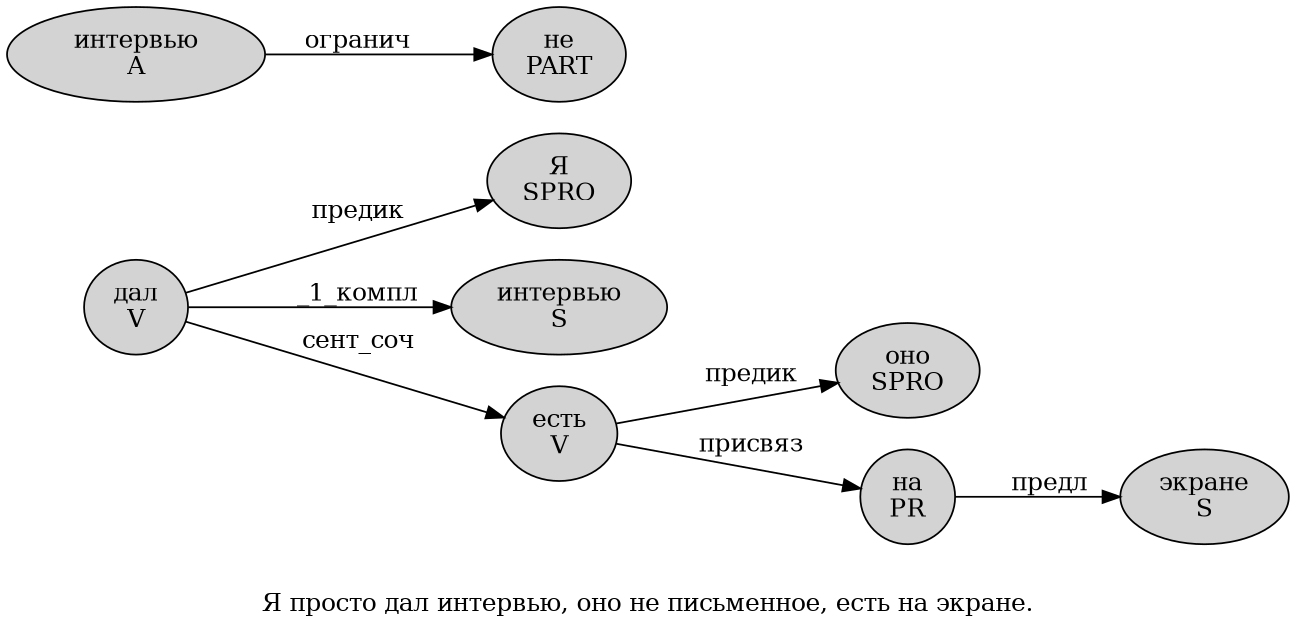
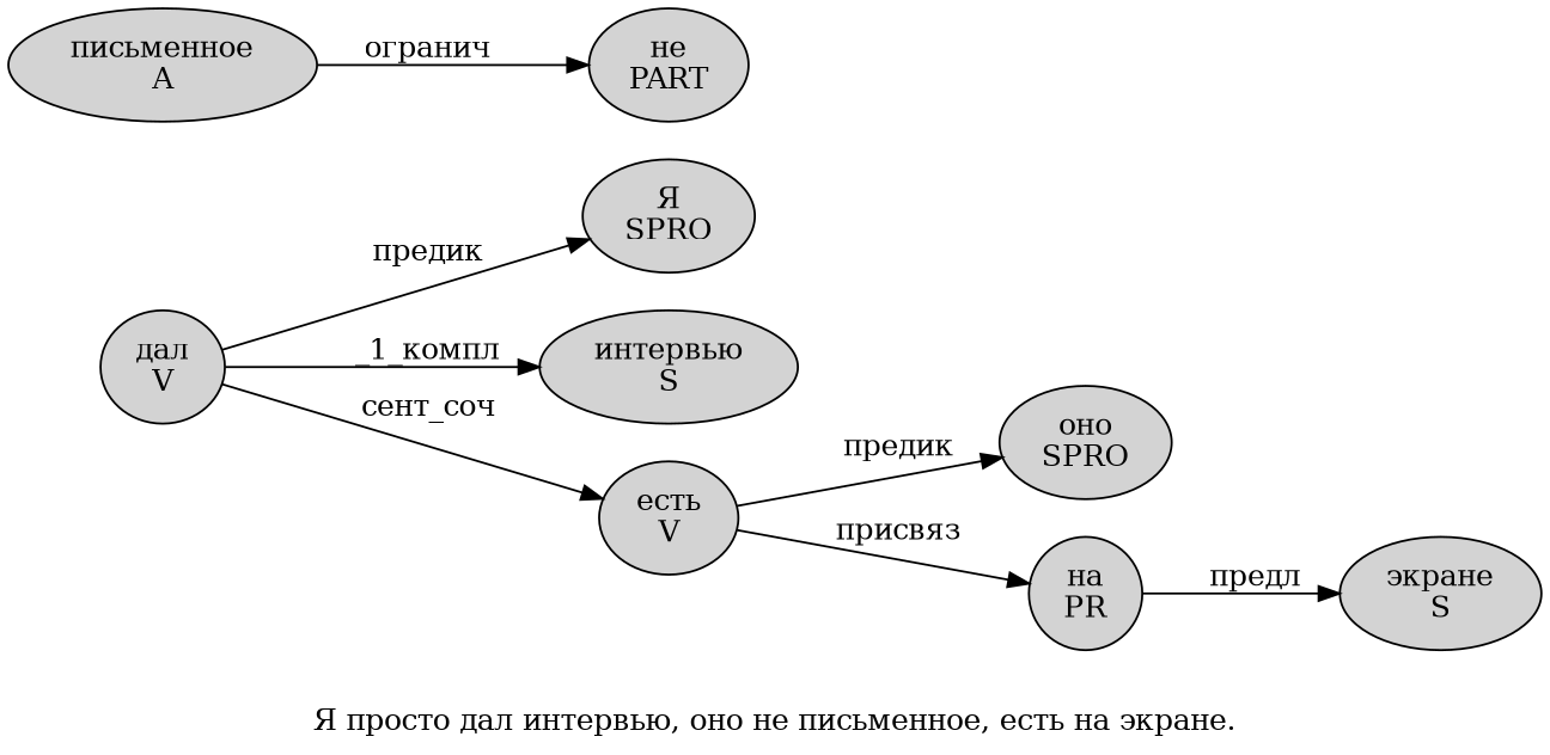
  digraph {
    label="Я просто дал интервью, оно не письменное, есть на экране."
    rankdir=LR
    node [fillcolor=lightgray penwidth=1 shape=ellipse style=filled]
    n1 [label="Я\nSPRO"]
    n2 [label="дал\nV"]
    n3 [label="интервью\nS"]
    n4 [label="есть\nV"]
    n5 [label="оно\nSPRO"]
    n6 [label="на\nPR"]
    n7 [label="не\nPART"]
-   n8 [label="интервью\nA"]
+   n8 [label="письменное\nA"]
    n9 [label="экране\nS"]
    n2 -> n1 [label="предик"]
    n2 -> n3 [label="_1_компл"]
    n2 -> n4 [label="сент_соч"]
    n4 -> n5 [label="предик"]
    n4 -> n6 [label="присвяз"]
    n6 -> n9 [label="предл"]
    n8 -> n7 [label="огранич"]
  }
